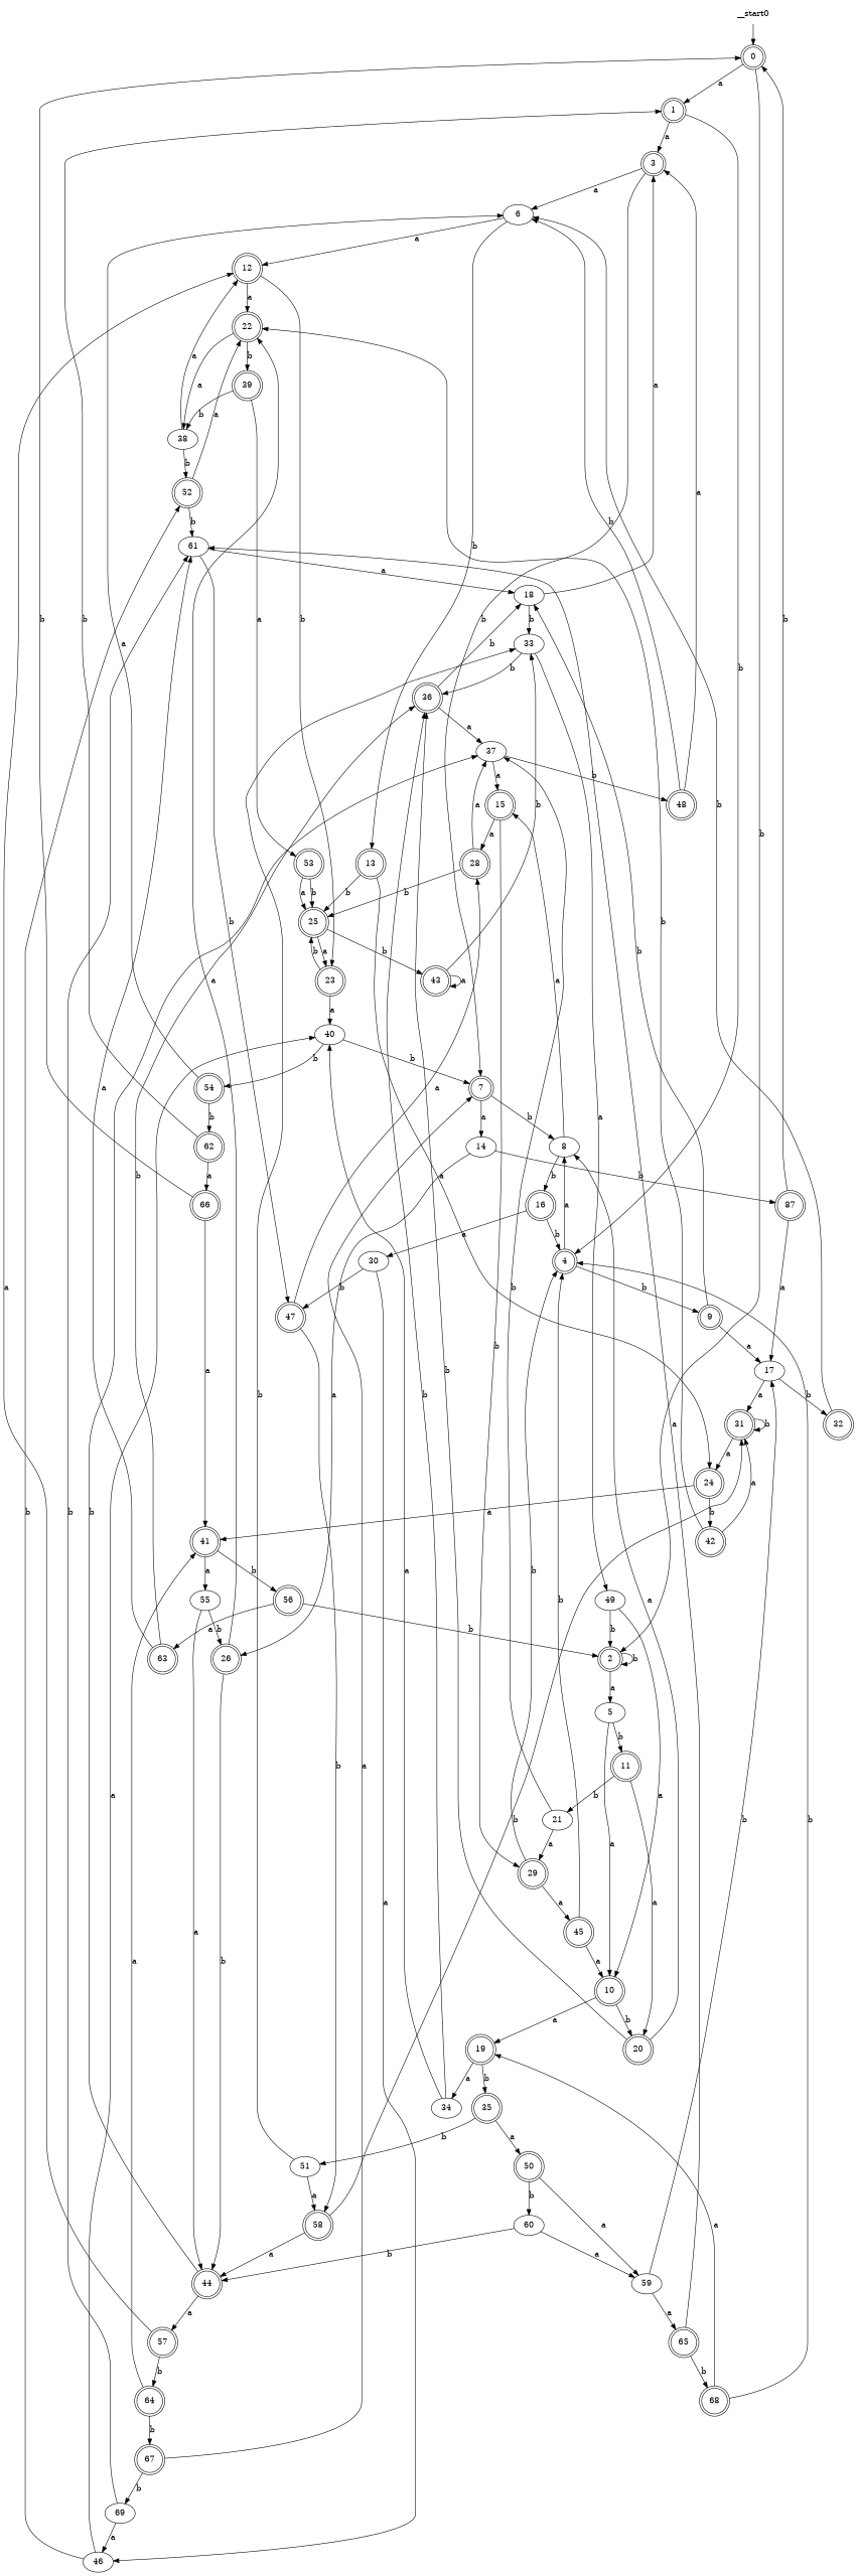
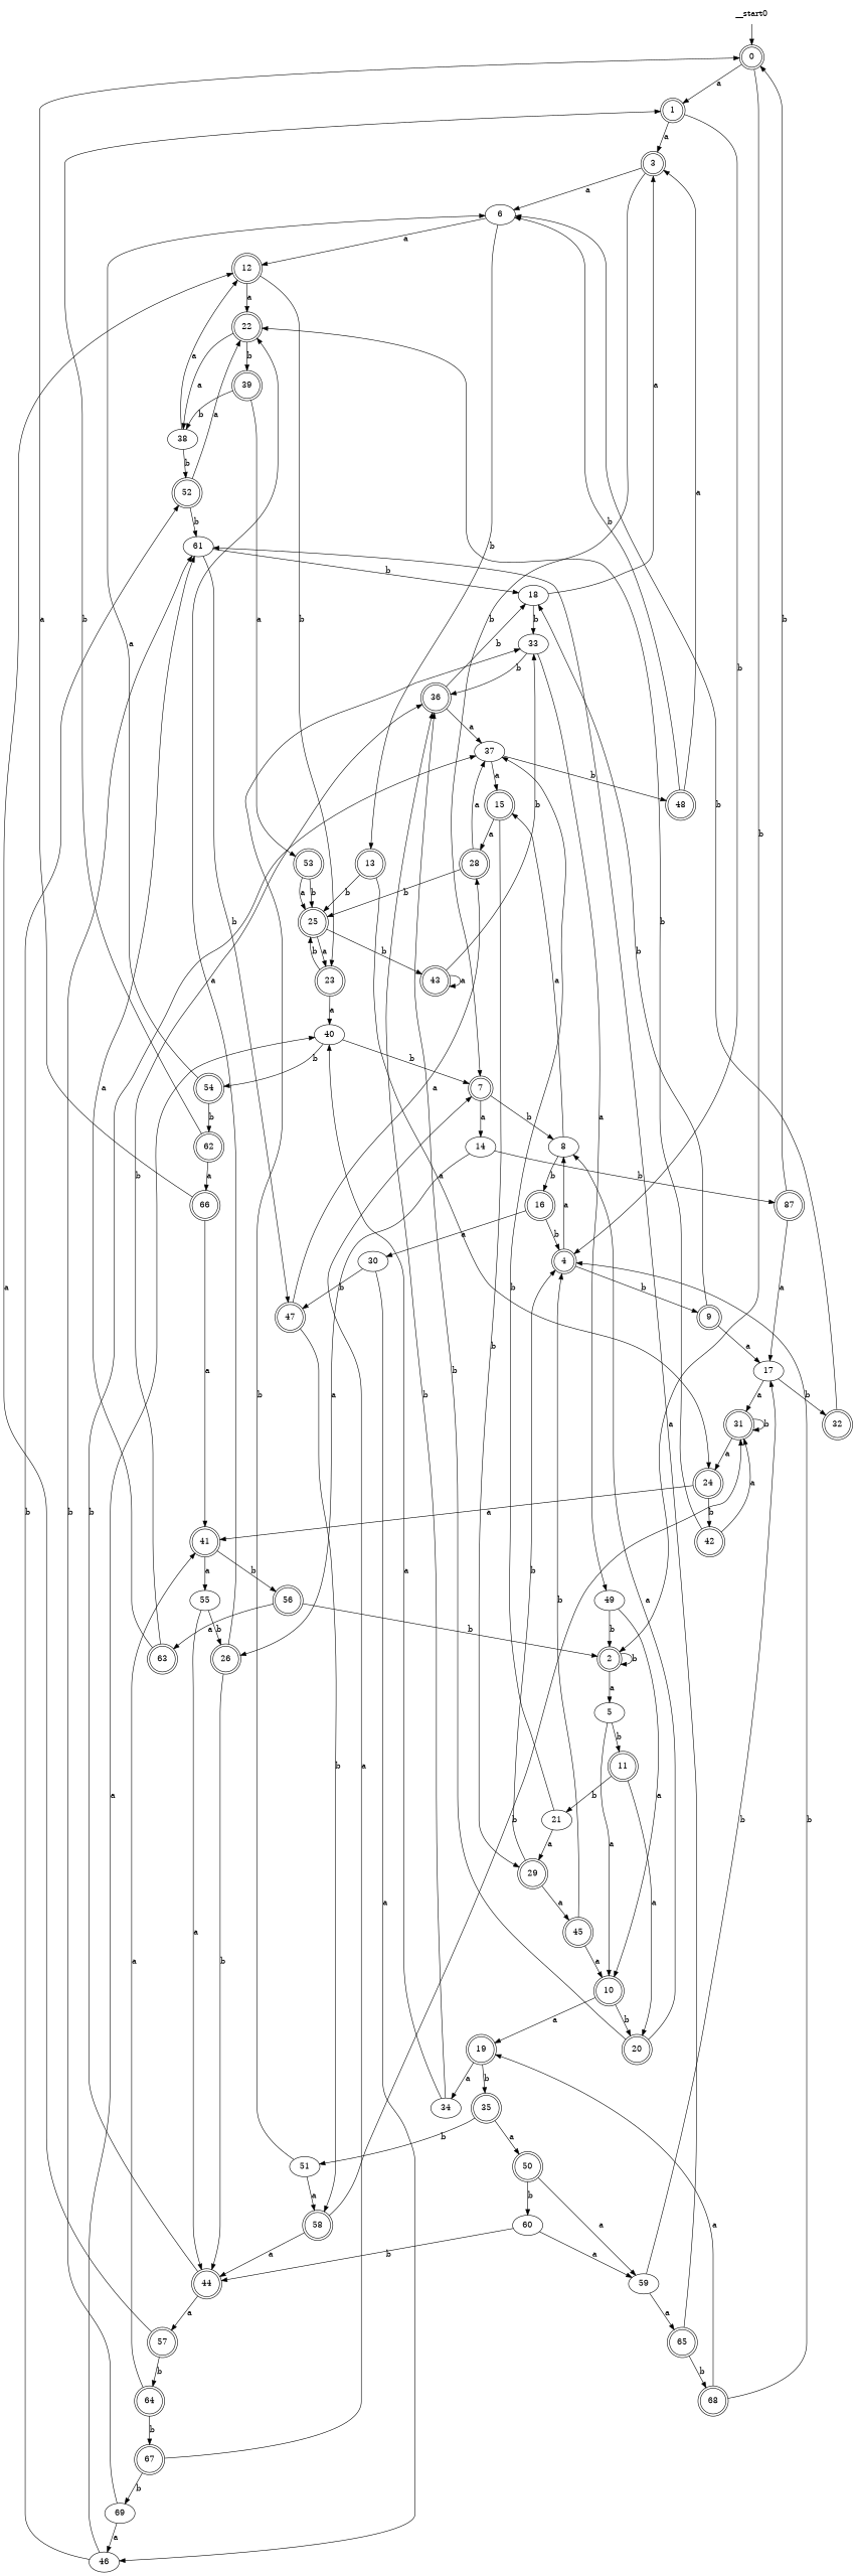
  digraph {
    node [shape=doublecircle]
    __start0 [shape=none]
    0
    1
    2
    3
    4
    5 [shape=""]
    6 [shape=""]
    7
    8 [shape=""]
    9
    10
    11
    12
    13
    14 [shape=""]
    15
    16
    17 [shape=""]
    18 [shape=ellipse]
    19
    20
    21 [shape=""]
    22
    23
    24
    25
    26
    n29 [label=87]
    28
    29
    30 [shape=""]
    31
    32
    33 [shape=""]
    34 [shape=""]
    35
    36
    37 [shape=""]
    38 [shape=""]
    39
    40 [shape=""]
    41
    42
    43
    44
    45
    46 [shape=""]
    47
    49 [shape=""]
    50
    51 [shape=""]
    48
    52
    53
    54
    55 [shape=""]
    56
    57
    58
    59 [shape=""]
    60 [shape=""]
    61 [shape=""]
    62
    63
    64
    65
    66
    67
    68
    69 [shape=""]
    __start0 -> 0
    0 -> 1 [label=a]
    0 -> 2 [label=b]
    1 -> 3 [label=a]
    1 -> 4 [label=b]
    2 -> 2 [label=b]
    2 -> 5 [label=a]
    3 -> 6 [label=a]
    3 -> 7 [label=b]
    4 -> 8 [label=a]
    4 -> 9 [label=b]
    5 -> 10 [label=a]
    5 -> 11 [label=b]
    6 -> 12 [label=a]
    6 -> 13 [label=b]
    7 -> 8 [label=b]
    7 -> 14 [label=a]
    8 -> 15 [label=a]
    8 -> 16 [label=b]
    9 -> 17 [label=a]
    9 -> 18 [label=b]
    10 -> 19 [label=a]
    10 -> 20 [label=b]
    11 -> 20 [label=a]
    11 -> 21 [label=b]
    12 -> 22 [label=a]
    12 -> 23 [label=b]
    13 -> 24 [label=a]
    13 -> 25 [label=b]
    14 -> 26 [label=a]
    14 -> n29 [label=b]
    15 -> 28 [label=a]
    15 -> 29 [label=b]
    16 -> 4 [label=b]
    16 -> 30 [label=a]
    17 -> 31 [label=a]
    17 -> 32 [label=b]
    18 -> 3 [label=a]
    18 -> 33 [label=b]
    19 -> 34 [label=a]
    19 -> 35 [label=b]
    20 -> 8 [label=a]
    20 -> 36 [label=b]
    21 -> 29 [label=a]
    21 -> 37 [label=b]
    22 -> 38 [label=a]
    22 -> 39 [label=b]
    23 -> 25 [label=b]
    23 -> 40 [label=a]
    24 -> 41 [label=a]
    24 -> 42 [label=b]
    25 -> 23 [label=a]
    25 -> 43 [label=b]
    26 -> 22 [label=a]
    26 -> 44 [label=b]
    n29 -> 0 [label=b]
    n29 -> 17 [label=a]
    28 -> 25 [label=b]
    28 -> 37 [label=a]
    29 -> 4 [label=b]
    29 -> 45 [label=a]
    30 -> 46 [label=a]
    30 -> 47 [label=b]
    31 -> 24 [label=a]
    31 -> 31 [label=b]
    32 -> 6 [label=b]
    33 -> 36 [label=b]
    33 -> 49 [label=a]
    34 -> 36 [label=b]
    34 -> 40 [label=a]
    35 -> 50 [label=a]
    35 -> 51 [label=b]
    36 -> 18 [label=b]
    36 -> 37 [label=a]
    37 -> 15 [label=a]
    37 -> 48 [label=b]
    38 -> 12 [label=a]
    38 -> 52 [label=b]
    39 -> 38 [label=b]
    39 -> 53 [label=a]
    40 -> 7 [label=b]
    40 -> 54 [label=b]
    41 -> 55 [label=a]
    41 -> 56 [label=b]
    42 -> 22 [label=b]
    42 -> 31 [label=a]
    43 -> 33 [label=b]
    43 -> 43 [label=a]
    44 -> 37 [label=b]
    44 -> 57 [label=a]
    45 -> 4 [label=b]
    45 -> 10 [label=a]
    46 -> 40 [label=a]
    46 -> 52 [label=b]
    47 -> 28 [label=a]
    47 -> 58 [label=b]
    49 -> 2 [label=b]
    49 -> 10 [label=a]
    50 -> 59 [label=a]
    50 -> 60 [label=b]
    51 -> 33 [label=b]
    51 -> 58 [label=a]
    48 -> 3 [label=a]
    48 -> 6 [label=b]
    52 -> 22 [label=a]
    52 -> 61 [label=b]
    53 -> 25 [label=a]
    53 -> 25 [label=b]
    54 -> 6 [label=a]
    54 -> 62 [label=b]
    55 -> 26 [label=b]
    55 -> 44 [label=a]
    56 -> 2 [label=b]
    56 -> 63 [label=a]
    57 -> 12 [label=a]
    57 -> 64 [label=b]
    58 -> 31 [label=b]
    58 -> 44 [label=a]
    59 -> 17 [label=b]
    59 -> 65 [label=a]
    60 -> 44 [label=b]
    60 -> 59 [label=a]
-   61 -> 18 [label=a]
+   61 -> 18 [label=b]
    61 -> 47 [label=b]
    62 -> 1 [label=b]
    62 -> 66 [label=a]
    63 -> 36 [label=b]
    63 -> 61 [label=a]
    64 -> 41 [label=a]
    64 -> 67 [label=b]
    65 -> 61 [label=a]
    65 -> 68 [label=b]
-   66 -> 0 [label=b]
+   66 -> 0 [label=a]
    66 -> 41 [label=a]
    67 -> 7 [label=a]
    67 -> 69 [label=b]
    68 -> 4 [label=b]
    68 -> 19 [label=a]
    69 -> 46 [label=a]
    69 -> 61 [label=b]
  }
